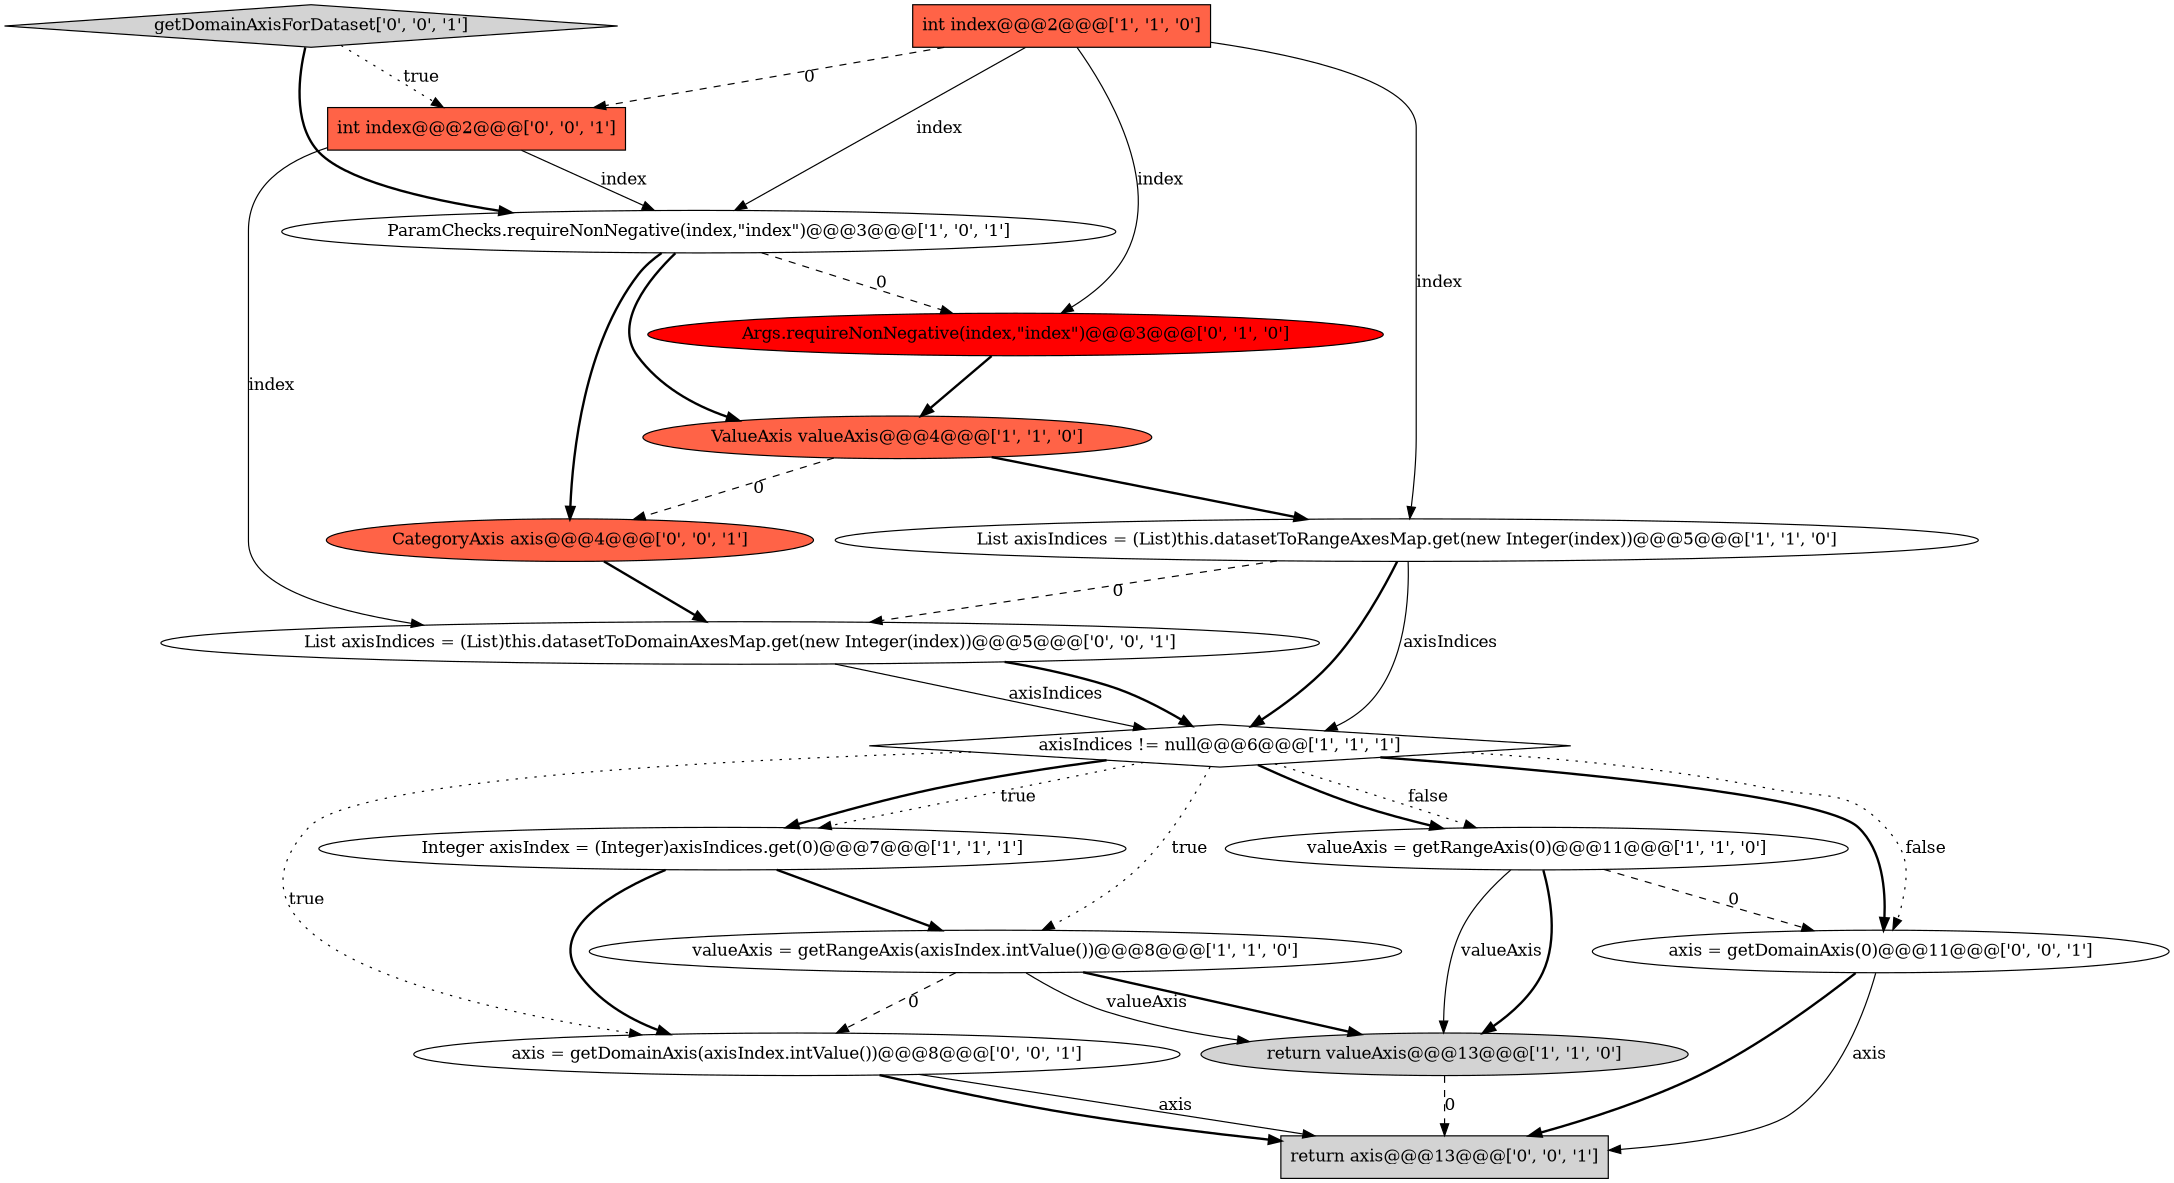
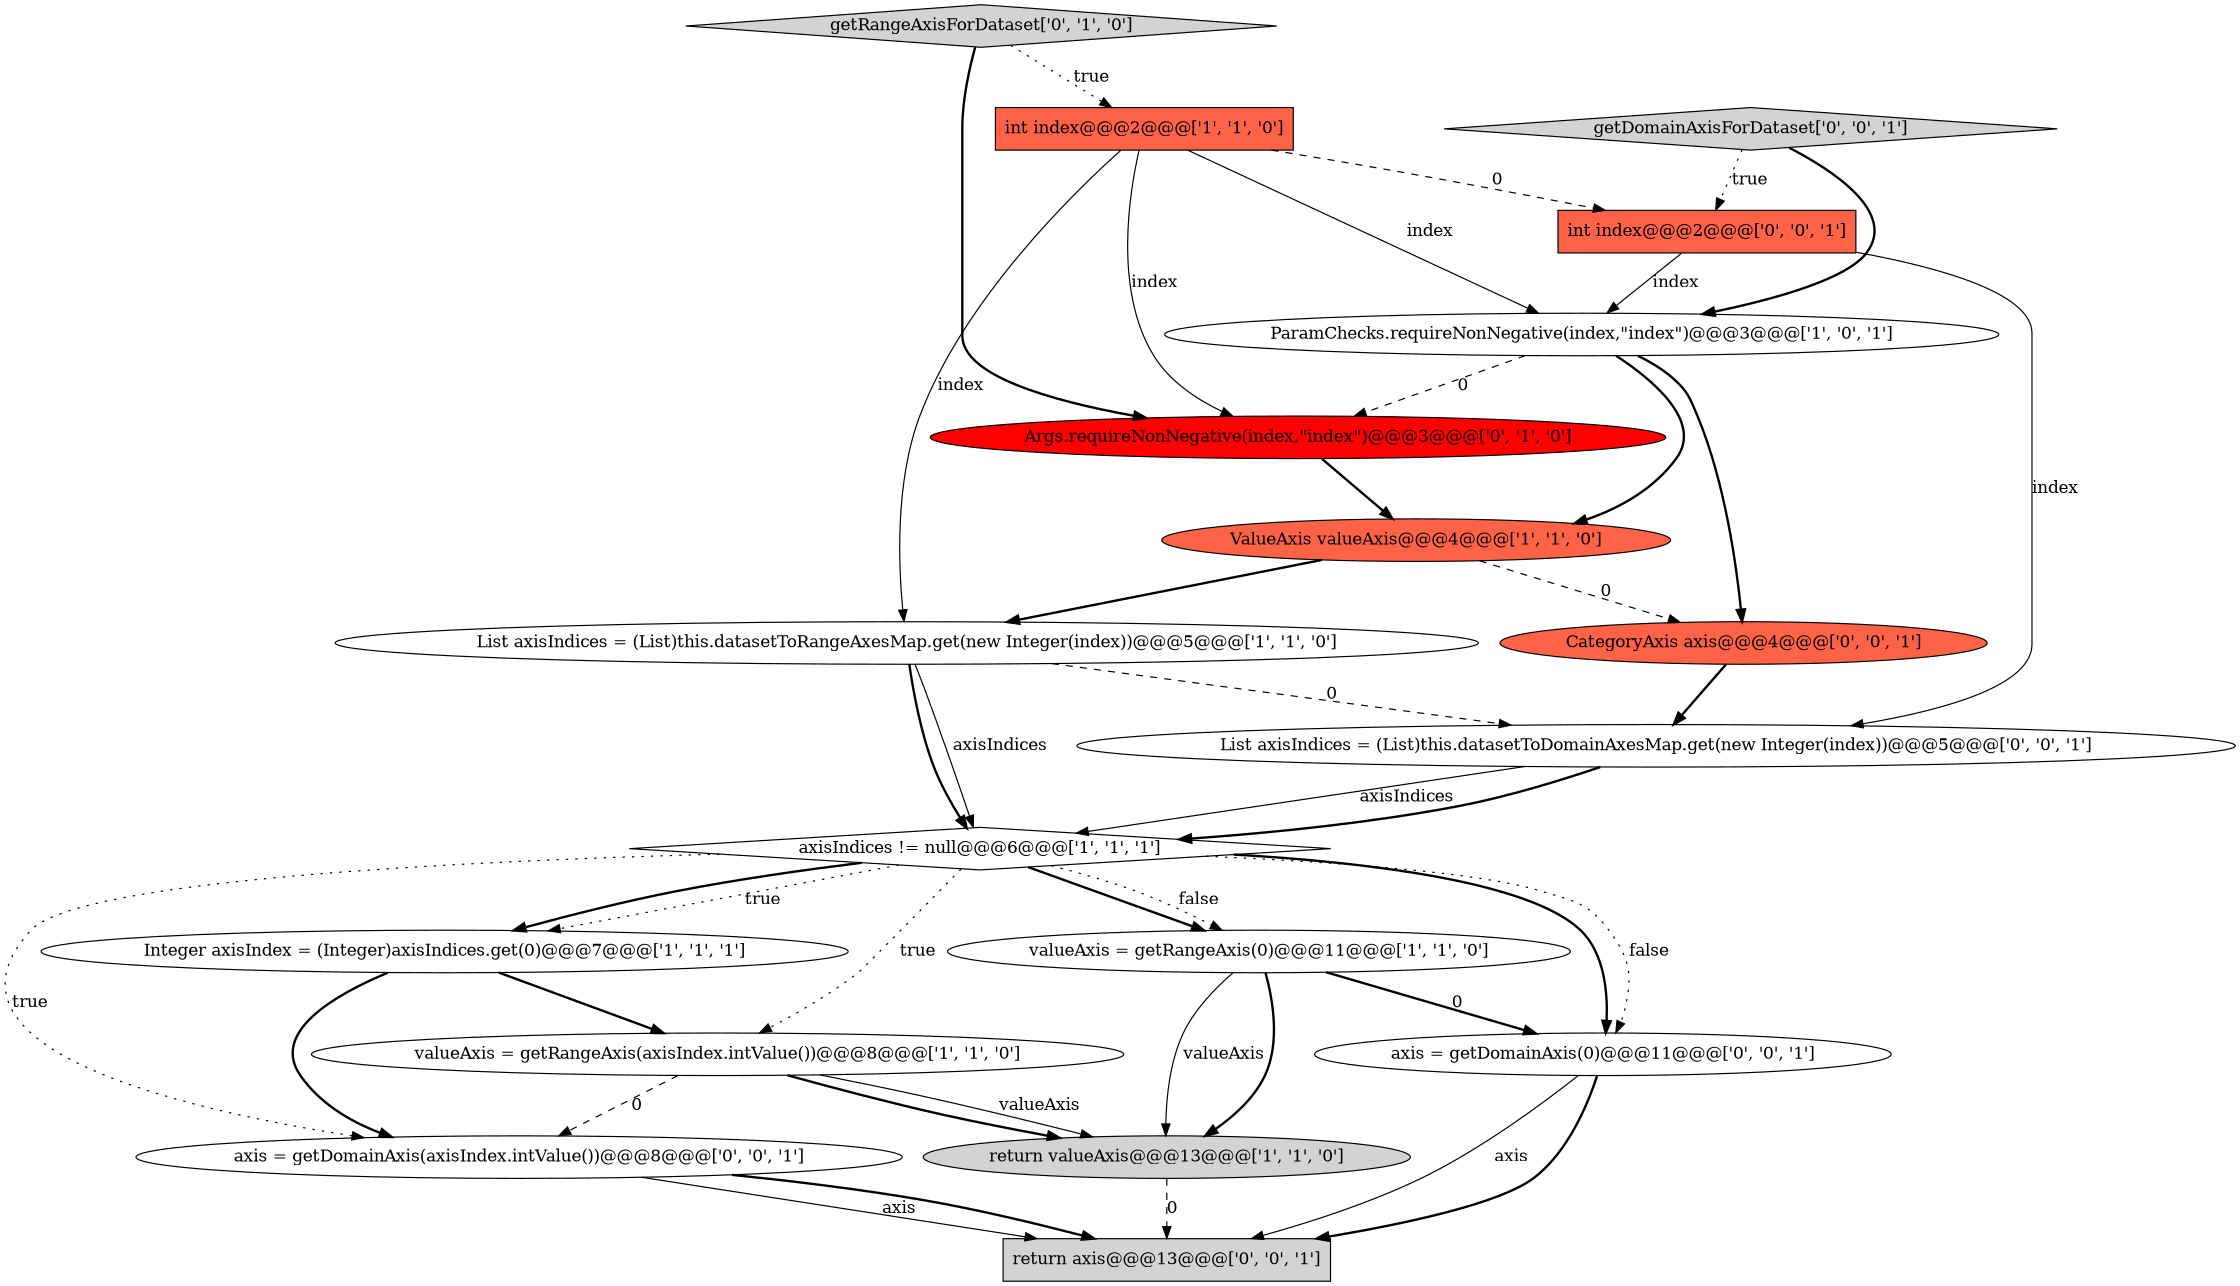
  digraph {
    node [fillcolor=white shape=ellipse style=filled]
    edge [style=bold]
    n1 [fillcolor=lightgray label="getDomainAxisForDataset['0', '0', '1']" shape=diamond]
    n2 [fillcolor=tomato label="int index@@@2@@@['0', '0', '1']" shape=box]
    n3 [label="ParamChecks.requireNonNegative(index,\"index\")@@@3@@@['1', '0', '1']"]
    n4 [label="List axisIndices = (List)this.datasetToDomainAxesMap.get(new Integer(index))@@@5@@@['0', '0', '1']"]
    n5 [fillcolor=tomato label="ValueAxis valueAxis@@@4@@@['1', '1', '0']"]
    n6 [fillcolor=tomato label="CategoryAxis axis@@@4@@@['0', '0', '1']"]
    n7 [fillcolor=red label="Args.requireNonNegative(index,\"index\")@@@3@@@['0', '1', '0']"]
    n8 [label="axis = getDomainAxis(axisIndex.intValue())@@@8@@@['0', '0', '1']"]
    n9 [fillcolor=lightgray label="return axis@@@13@@@['0', '0', '1']" shape=box]
    n10 [label="valueAxis = getRangeAxis(axisIndex.intValue())@@@8@@@['1', '1', '0']"]
    n11 [fillcolor=lightgray label="return valueAxis@@@13@@@['1', '1', '0']"]
    n12 [label="List axisIndices = (List)this.datasetToRangeAxesMap.get(new Integer(index))@@@5@@@['1', '1', '0']"]
    n13 [label="axisIndices != null@@@6@@@['1', '1', '1']" shape=diamond]
    n14 [label="axis = getDomainAxis(0)@@@11@@@['0', '0', '1']"]
    n15 [label="Integer axisIndex = (Integer)axisIndices.get(0)@@@7@@@['1', '1', '1']"]
    n16 [label="valueAxis = getRangeAxis(0)@@@11@@@['1', '1', '0']"]
+   n17 [fillcolor=lightgray label="getRangeAxisForDataset['0', '1', '0']" shape=diamond]
    n18 [fillcolor=tomato label="int index@@@2@@@['1', '1', '0']" shape=box]
    n1 -> n2 [label=true style=dotted]
    n1 -> n3
    n2 -> n3 [label=index style=solid]
    n2 -> n4 [label=index style=solid]
    n3 -> n5
    n3 -> n6
    n3 -> n7 [label=0 style=dashed]
    n4 -> n13 [label=axisIndices style=solid]
    n4 -> n13
    n5 -> n6 [label=0 style=dashed]
    n5 -> n12
    n6 -> n4
    n7 -> n5
    n8 -> n9 [label=axis style=solid]
    n8 -> n9
    n10 -> n8 [label=0 style=dashed]
    n10 -> n11
    n10 -> n11 [label=valueAxis style=solid]
    n11 -> n9 [label=0 style=dashed]
    n12 -> n4 [label=0 style=dashed]
    n12 -> n13 [label=axisIndices style=solid]
    n12 -> n13
    n13 -> n8 [label=true style=dotted]
    n13 -> n10 [label=true style=dotted]
    n13 -> n14
    n13 -> n14 [label=false style=dotted]
    n13 -> n15 [label=true style=dotted]
    n13 -> n15
    n13 -> n16
    n13 -> n16 [label=false style=dotted]
    n14 -> n9 [label=axis style=solid]
    n14 -> n9
    n15 -> n8
    n15 -> n10
    n16 -> n11 [label=valueAxis style=solid]
    n16 -> n11
-   n16 -> n14 [label=0 style=dashed]
+   n16 -> n14 [label=0]
+   n17 -> n7
+   n17 -> n18 [label=true style=dotted]
    n18 -> n2 [label=0 style=dashed]
    n18 -> n3 [label=index style=solid]
    n18 -> n7 [label=index style=solid]
    n18 -> n12 [label=index style=solid]
  }
